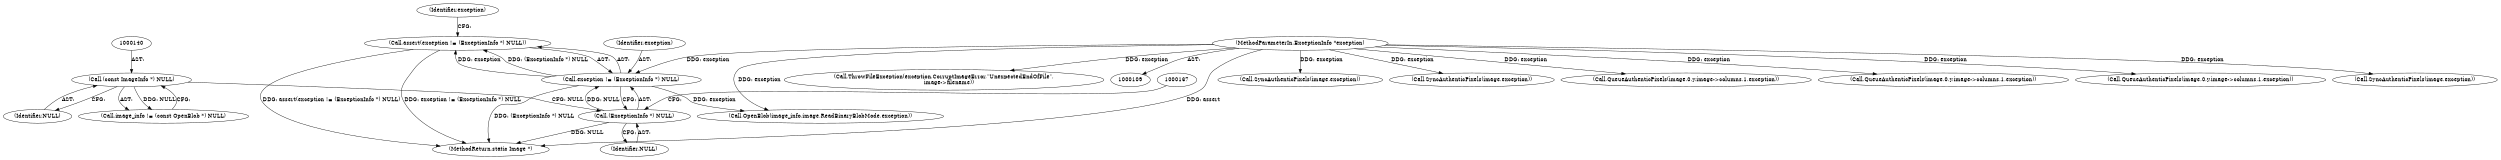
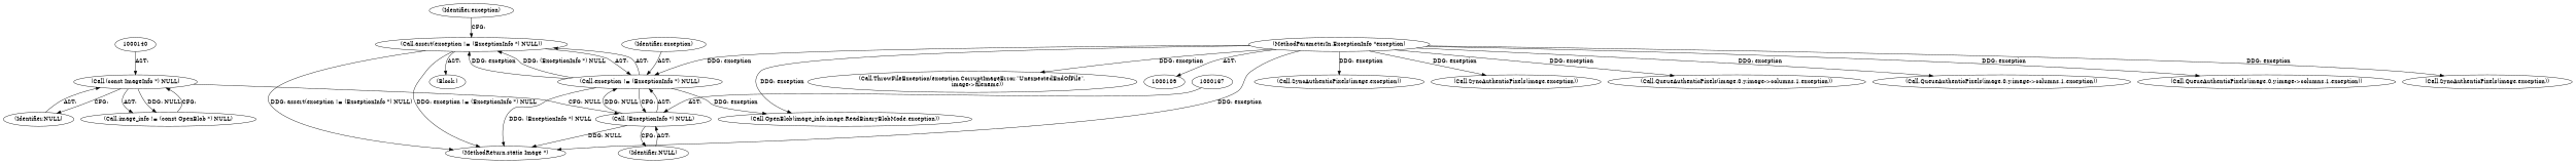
  digraph {
    n1 [label="(Call,assert(exception != (ExceptionInfo *) NULL))"]
    n2 [label="(Call,exception != (ExceptionInfo *) NULL)"]
    n3 [label="(MethodReturn,static Image *)"]
+   n4 [label="(Block,)"]
    n5 [label="(Call,(ExceptionInfo *) NULL)"]
    n6 [label="(Call,OpenBlob(image_info,image,ReadBinaryBlobMode,exception))"]
    n7 [label="(Identifier,NULL)"]
    n8 [label="(MethodParameterIn,ExceptionInfo *exception)"]
    n9 [label="(Call,SyncAuthenticPixels(image,exception))"]
    n10 [label="(Call,SyncAuthenticPixels(image,exception))"]
    n11 [label="(Call,QueueAuthenticPixels(image,0,y,image->columns,1,exception))"]
    n12 [label="(Call,QueueAuthenticPixels(image,0,y,image->columns,1,exception))"]
    n13 [label="(Call,QueueAuthenticPixels(image,0,y,image->columns,1,exception))"]
    n14 [label="(Call,SyncAuthenticPixels(image,exception))"]
    n15 [label="(Call,ThrowFileException(exception,CorruptImageError,\"UnexpectedEndOfFile\",\n      image->filename))"]
    1000109
    n17 [label="(Call,(const ImageInfo *) NULL)"]
    n18 [label="(Identifier,NULL)"]
    n19 [label="(Call,image_info != (const OpenBlob *) NULL)"]
    n20 [label="(Identifier,exception)"]
    n21 [label="(Identifier,exception)"]
    1000167
    1000140
    n1 -> n2 [label="AST: "]
    n1 -> n3 [label="DDG: exception != (ExceptionInfo *) NULL"]
    n1 -> n3 [label="DDG: assert(exception != (ExceptionInfo *) NULL)"]
+   n1 -> n4 [label="AST: "]
    n2 -> n1 [label="AST: "]
    n2 -> n1 [label="DDG: exception"]
    n2 -> n1 [label="DDG: (ExceptionInfo *) NULL"]
    n2 -> n3 [label="DDG: (ExceptionInfo *) NULL"]
    n2 -> n5 [label="CFG: "]
    n2 -> n6 [label="DDG: exception"]
    n5 -> n2 [label="AST: "]
    n5 -> n2 [label="DDG: NULL"]
    n5 -> n3 [label="DDG: NULL"]
    n5 -> n7 [label="CFG: "]
    n7 -> n5 [label="AST: "]
    n8 -> n2 [label="DDG: exception"]
-   n8 -> n3 [label="DDG: assert"]
+   n8 -> n3 [label="DDG: exception"]
    n8 -> n6 [label="DDG: exception"]
    n8 -> n9 [label="DDG: exception"]
    n8 -> n10 [label="DDG: exception"]
    n8 -> n11 [label="DDG: exception"]
    n8 -> n12 [label="DDG: exception"]
    n8 -> n13 [label="DDG: exception"]
    n8 -> n14 [label="DDG: exception"]
    n8 -> n15 [label="DDG: exception"]
    n8 -> 1000109 [label="AST: "]
    n17 -> n5 [label="CFG: NULL"]
    n17 -> n18 [label="CFG: "]
    n17 -> n19 [label="AST: "]
    n17 -> n19 [label="DDG: NULL"]
    n18 -> n17 [label="AST: "]
    n19 -> n17 [label="CFG: "]
    n20 -> n2 [label="AST: "]
    n21 -> n1 [label="CFG: "]
-   1000167 -> n5 [label="CFG: "]
+   1000167 -> n5 [label="AST: "]
    1000140 -> n17 [label="AST: "]
  }
